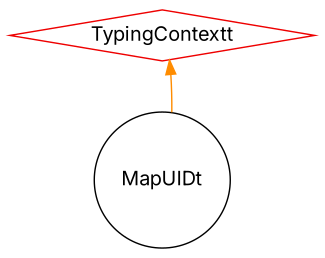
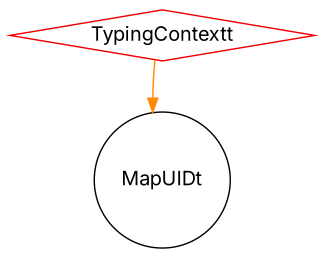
  digraph {
    fontname=Inter
    node [fontname=Inter]
    n1 [color=red2 label=TypingContextt shape=diamond]
    MapUIDt [shape=circle]
-   MapUIDt -> n1 [color=darkorange fontname=Inter]
+   n1 -> MapUIDt [color=darkorange fontname=Inter]
  }
